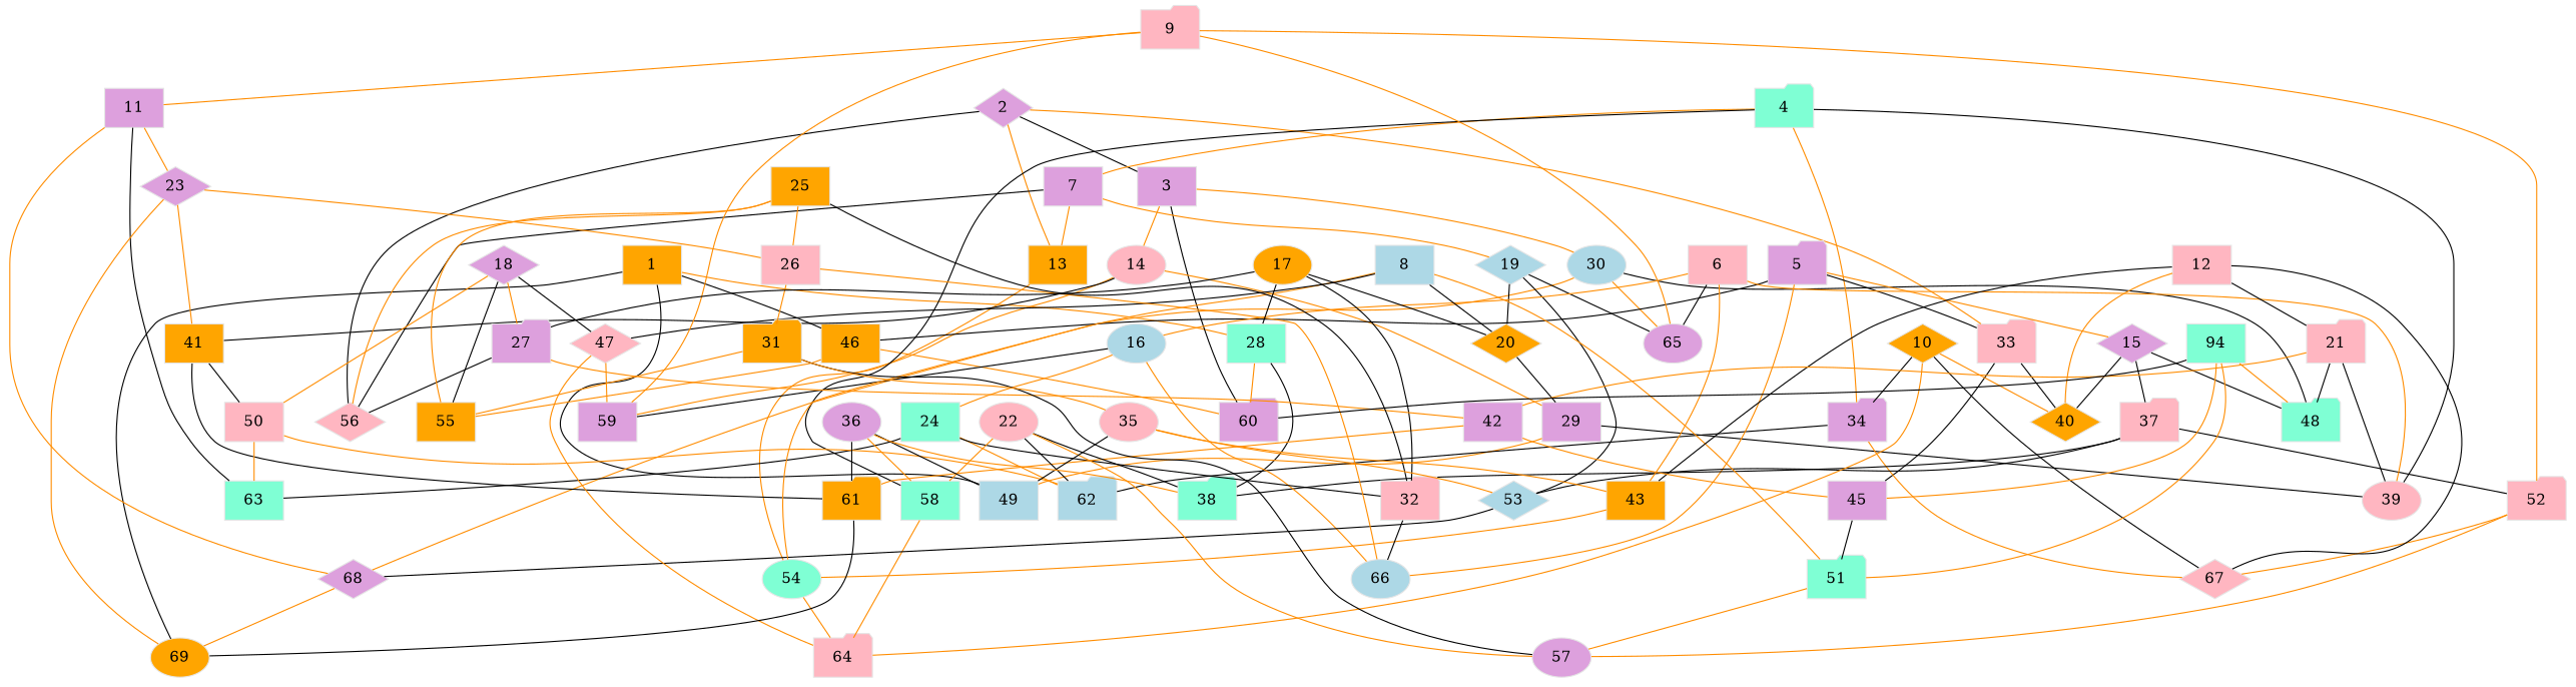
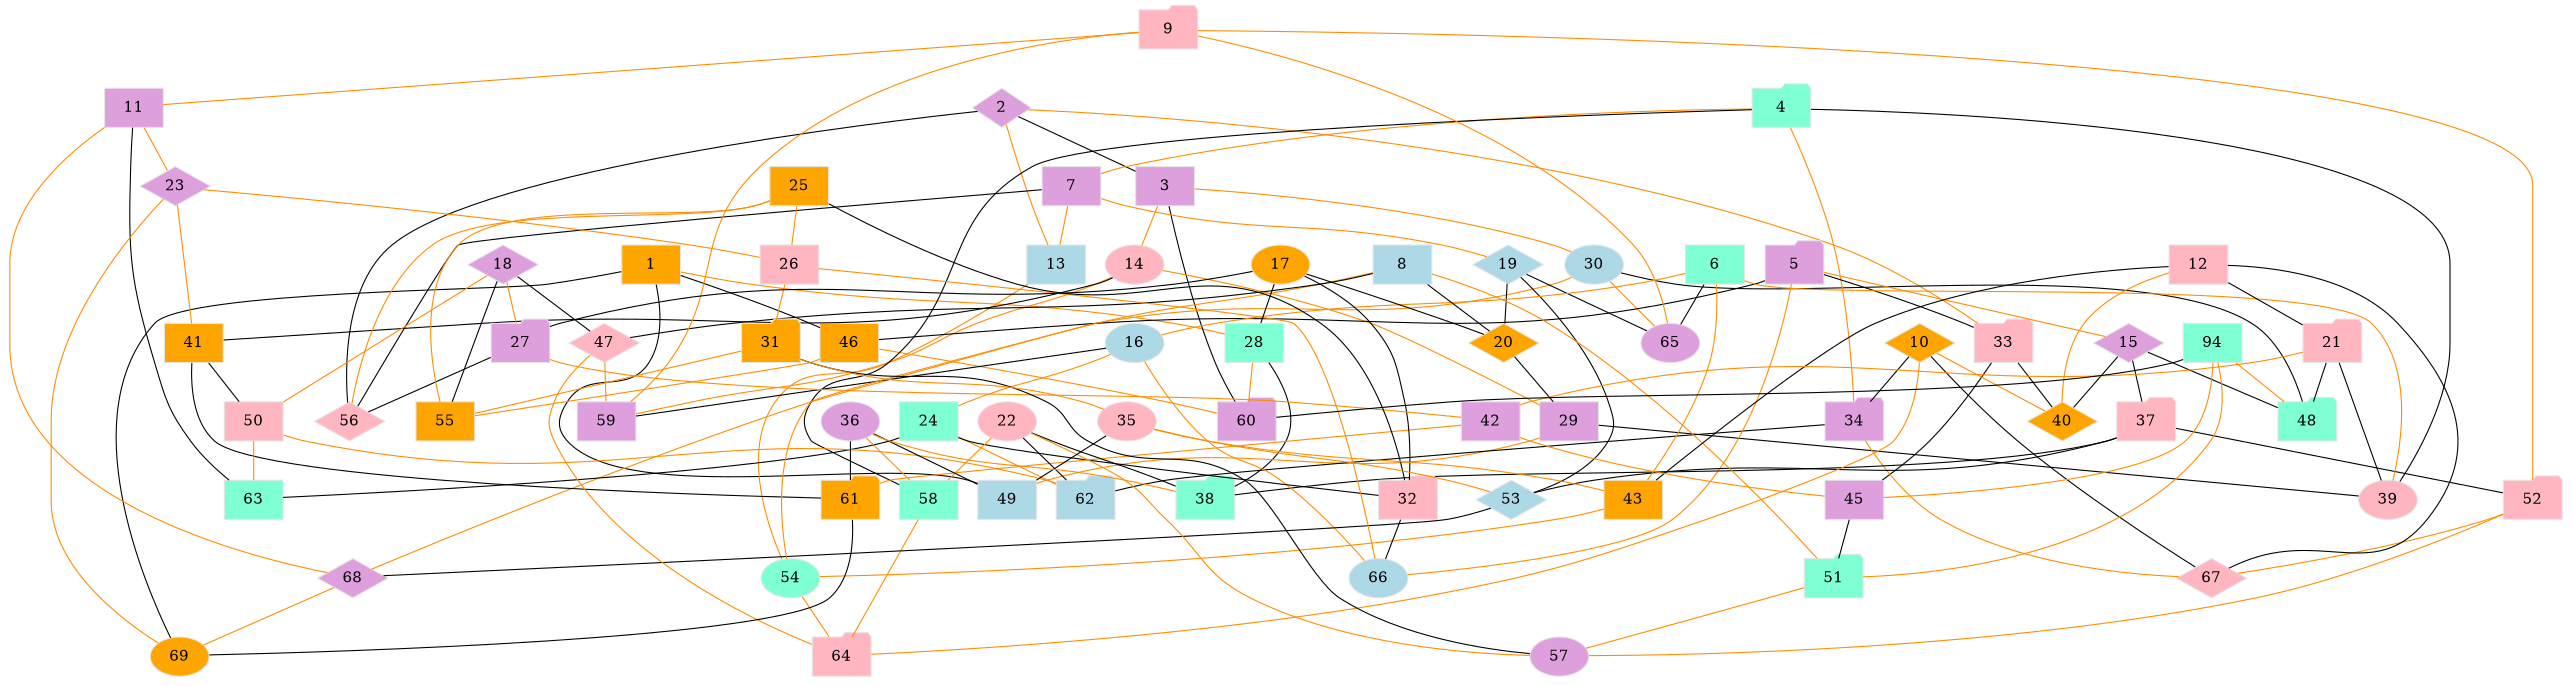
  graph {
    node [color=gray90 fillcolor=plum shape=box style=filled]
    edge [color=darkorange]
    1 [fillcolor=orange]
    28 [fillcolor=aquamarine]
    46 [fillcolor=orange]
    49 [fillcolor=lightblue]
    69 [fillcolor=orange shape=ellipse]
    60 [shape=folder]
    38 [fillcolor=aquamarine shape=folder]
    55 [fillcolor=orange]
    2 [shape=diamond]
    3
-   13 [fillcolor=orange]
+   13 [fillcolor=lightblue]
    33 [fillcolor=lightpink shape=folder]
    56 [fillcolor=lightpink shape=diamond]
    14 [fillcolor=lightpink shape=ellipse]
    30 [fillcolor=lightblue shape=ellipse]
    54 [fillcolor=aquamarine shape=ellipse]
    40 [fillcolor=orange shape=diamond]
    45
    59
    29
    41 [fillcolor=orange]
    65 [shape=ellipse]
    68 [shape=diamond]
    48 [fillcolor=aquamarine shape=folder]
    4 [fillcolor=aquamarine shape=folder]
    7
    34 [shape=folder]
    39 [fillcolor=lightpink shape=ellipse]
    58 [fillcolor=aquamarine]
    19 [fillcolor=lightblue shape=diamond]
    67 [fillcolor=lightpink shape=diamond]
    62 [fillcolor=lightblue shape=folder]
    64 [fillcolor=lightpink shape=folder]
    5 [shape=folder]
    15 [shape=diamond]
    66 [fillcolor=lightblue shape=ellipse]
    37 [fillcolor=lightpink shape=folder]
-   6 [fillcolor=lightpink]
+   6 [fillcolor=aquamarine]
    16 [fillcolor=lightblue shape=ellipse]
    43 [fillcolor=orange]
    24 [fillcolor=aquamarine]
    20 [fillcolor=orange shape=diamond]
    53 [fillcolor=lightblue shape=diamond]
    8 [fillcolor=lightblue]
    47 [fillcolor=lightpink shape=diamond]
    51 [fillcolor=aquamarine shape=folder]
    57 [shape=ellipse]
    9 [fillcolor=lightpink shape=folder]
    11
    52 [fillcolor=lightpink shape=folder]
    23 [shape=diamond]
    63 [fillcolor=aquamarine]
    10 [fillcolor=orange shape=diamond]
    26 [fillcolor=lightpink]
    12 [fillcolor=lightpink]
    21 [fillcolor=lightpink shape=folder]
    42
    50 [fillcolor=lightpink]
    61 [fillcolor=orange shape=folder]
    32 [fillcolor=lightpink shape=folder]
    17 [fillcolor=orange shape=ellipse]
    27 [shape=folder]
    18 [shape=diamond]
    22 [fillcolor=lightpink shape=ellipse]
    31 [fillcolor=orange shape=folder]
    25 [fillcolor=orange]
    35 [fillcolor=lightpink shape=ellipse]
    36 [shape=ellipse]
    n69 [fillcolor=aquamarine label=94]
    1 -- 28
    1 -- 46 [color=black]
    1 -- 49 [color=black]
    1 -- 69 [color=black]
    28 -- 60
    28 -- 38 [color=black]
    46 -- 60
    46 -- 55
    2 -- 3 [color=black]
    2 -- 13
    2 -- 33
    2 -- 56 [color=black]
    3 -- 60 [color=black]
    3 -- 14
    3 -- 30
    13 -- 54
    33 -- 40 [color=black]
    33 -- 45 [color=black]
    14 -- 59
    14 -- 29
    14 -- 41 [color=black]
    30 -- 65
    30 -- 68
    30 -- 48 [color=black]
    54 -- 64
    45 -- 51 [color=black]
    29 -- 49
    29 -- 39 [color=black]
    41 -- 50 [color=black]
    41 -- 61 [color=black]
    68 -- 69
    4 -- 7
    4 -- 34
    4 -- 39 [color=black]
    4 -- 58 [color=black]
    7 -- 13
    7 -- 56 [color=black]
    7 -- 19
    34 -- 67
    34 -- 62 [color=black]
    58 -- 64
    19 -- 65 [color=black]
    19 -- 20 [color=black]
    19 -- 53 [color=black]
    5 -- 46 [color=black]
    5 -- 33 [color=black]
    5 -- 15
    5 -- 66
    15 -- 40 [color=black]
    15 -- 48 [color=black]
    15 -- 37 [color=black]
    37 -- 38 [color=black]
    37 -- 53 [color=black]
    37 -- 52 [color=black]
    6 -- 65 [color=black]
    6 -- 39
    6 -- 16
    6 -- 43
    16 -- 59 [color=black]
    16 -- 66
    16 -- 24
    43 -- 54
    24 -- 62
    24 -- 63 [color=black]
    24 -- 32 [color=black]
    20 -- 29 [color=black]
    53 -- 68 [color=black]
    8 -- 54
    8 -- 20 [color=black]
    8 -- 47 [color=black]
    8 -- 51
    47 -- 59
    47 -- 64
    51 -- 57
    9 -- 59
    9 -- 65
    9 -- 11
    9 -- 52
    11 -- 68
    11 -- 23
    11 -- 63 [color=black]
    52 -- 67
    52 -- 57
    23 -- 69
    23 -- 41
    23 -- 26
    10 -- 40
    10 -- 34 [color=black]
    10 -- 67 [color=black]
    10 -- 64
    26 -- 66
    26 -- 31
    12 -- 40
    12 -- 67 [color=black]
    12 -- 43 [color=black]
    12 -- 21 [color=black]
    21 -- 48 [color=black]
    21 -- 39 [color=black]
    21 -- 42
    42 -- 45
    42 -- 61
    50 -- 62
    50 -- 63
    61 -- 69 [color=black]
    32 -- 66 [color=black]
    17 -- 28 [color=black]
    17 -- 20 [color=black]
    17 -- 32 [color=black]
    17 -- 27 [color=black]
    27 -- 56 [color=black]
    27 -- 42
    18 -- 55 [color=black]
    18 -- 47 [color=black]
    18 -- 50
    18 -- 27
    22 -- 38 [color=black]
    22 -- 58
    22 -- 62 [color=black]
    22 -- 57
    31 -- 55
    31 -- 57 [color=black]
    31 -- 35
    25 -- 55
    25 -- 56
    25 -- 26
    25 -- 32 [color=black]
    35 -- 49 [color=black]
    35 -- 43
    35 -- 53
    36 -- 49 [color=black]
    36 -- 38
    36 -- 58
    36 -- 61 [color=black]
    n69 -- 60 [color=black]
    n69 -- 45
    n69 -- 48
    n69 -- 51
  }
